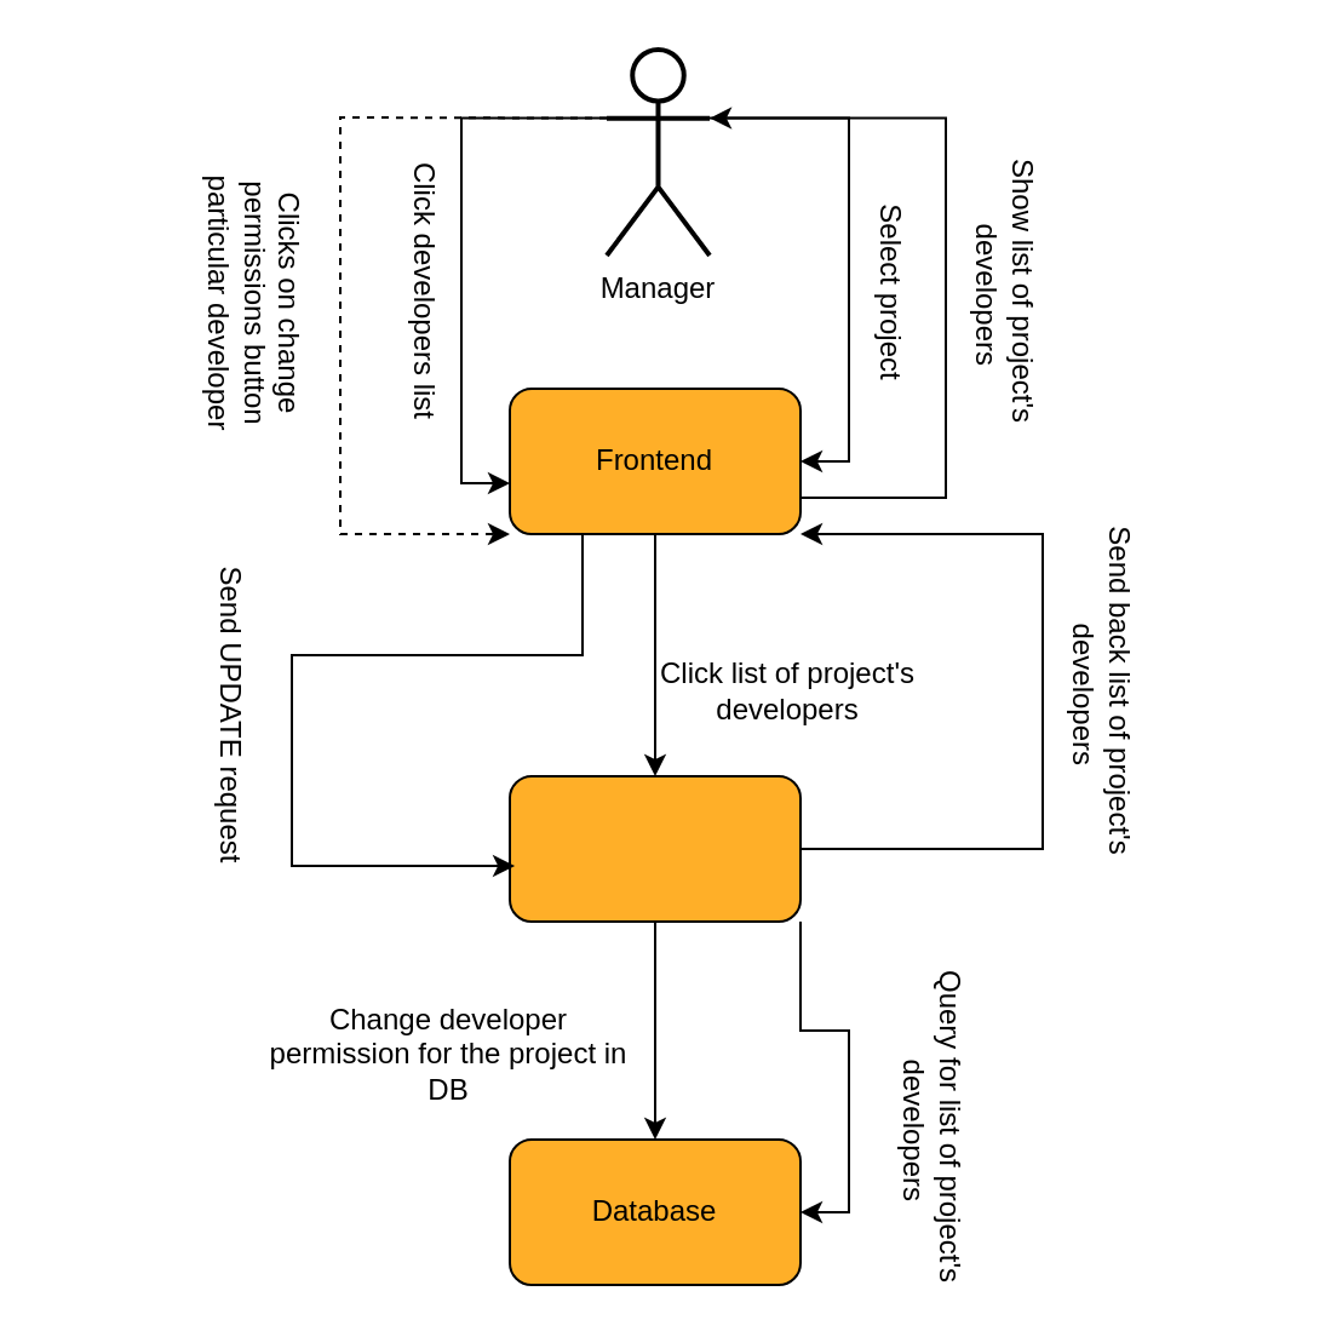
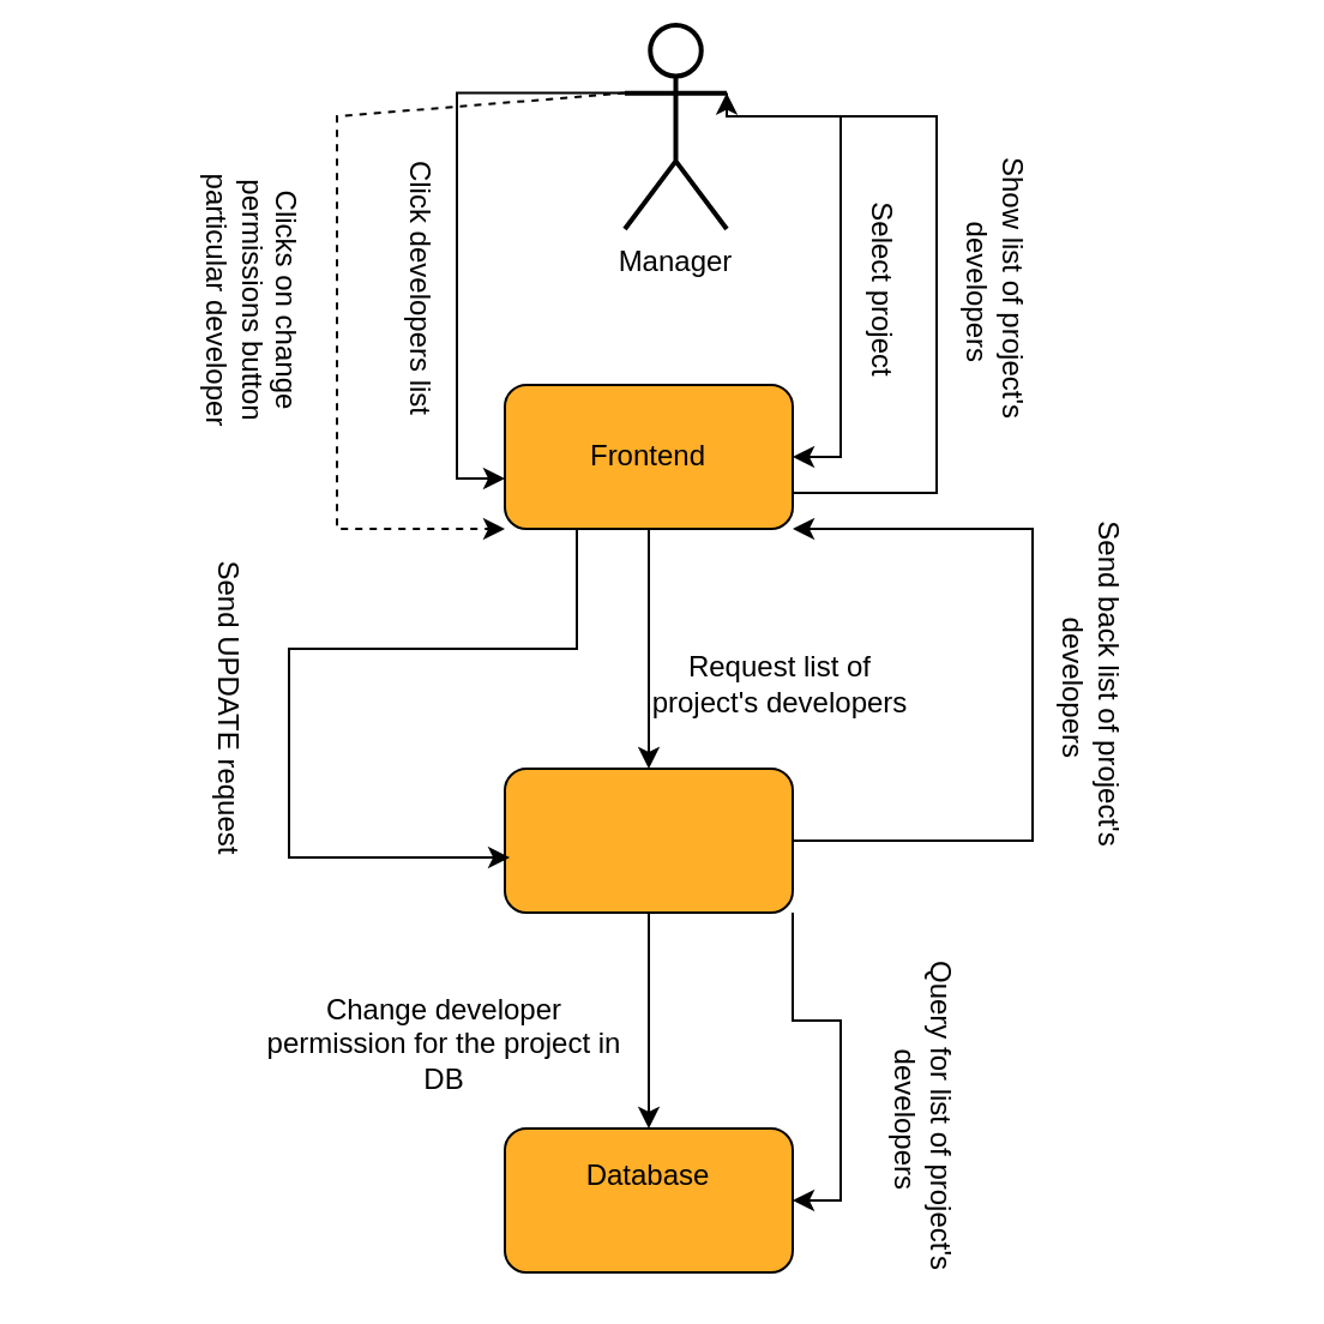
  <mxCell id="0" />
  <mxCell id="1" parent="0" />
  <mxCell id="2" value="Click developers list" style="text;html=1;strokeColor=none;fillColor=none;align=center;verticalAlign=middle;whiteSpace=wrap;rounded=0;rotation=90;" parent="1" vertex="1"><mxGeometry x="100" y="105" width="150" height="30" as="geometry" /></mxCell>
- <mxCell id="3" value="Click list of project's developers" style="text;html=1;strokeColor=none;fillColor=none;align=center;verticalAlign=middle;whiteSpace=wrap;rounded=0;" parent="1" vertex="1"><mxGeometry x="270" y="270" width="110" height="30" as="geometry" /></mxCell>
+ <mxCell id="3" value="Request list of project's developers" style="text;html=1;strokeColor=none;fillColor=none;align=center;verticalAlign=middle;whiteSpace=wrap;rounded=0;" parent="1" vertex="1"><mxGeometry x="270" y="270" width="110" height="30" as="geometry" /></mxCell>
  <mxCell id="4" value="Query for list of&amp;nbsp;project's&lt;br&gt;&amp;nbsp;developers" style="text;html=1;strokeColor=none;fillColor=none;align=center;verticalAlign=middle;whiteSpace=wrap;rounded=0;rotation=90;" parent="1" vertex="1"><mxGeometry x="310" y="450" width="150" height="30" as="geometry" /></mxCell>
  <mxCell id="5" value="Clicks on change permissions button particular developer" style="text;html=1;strokeColor=none;fillColor=none;align=center;verticalAlign=middle;whiteSpace=wrap;rounded=0;rotation=90;" parent="1" vertex="1"><mxGeometry x="30" y="110" width="150" height="30" as="geometry" /></mxCell>
  <mxCell id="6" value="Send UPDATE request" style="text;html=1;strokeColor=none;fillColor=none;align=center;verticalAlign=middle;whiteSpace=wrap;rounded=0;rotation=90;" parent="1" vertex="1"><mxGeometry x="20" y="280" width="150" height="30" as="geometry" /></mxCell>
  <mxCell id="7" value="Change developer permission for the project in DB" style="text;html=1;strokeColor=none;fillColor=none;align=center;verticalAlign=middle;whiteSpace=wrap;rounded=0;rotation=0;" parent="1" vertex="1"><mxGeometry x="110" y="420" width="150" height="30" as="geometry" /></mxCell>
  <mxCell id="8" value="Select project" style="text;html=1;strokeColor=none;fillColor=none;align=center;verticalAlign=middle;whiteSpace=wrap;rounded=0;rotation=90;" vertex="1" parent="1"><mxGeometry x="292.5" y="105" width="150" height="30" as="geometry" /></mxCell>
  <mxCell id="9" value="" style="group;fontSize=12;" vertex="1" connectable="0" parent="1"><mxGeometry x="210" y="160" width="120" height="60" as="geometry" /></mxCell>
  <mxCell id="10" value="" style="rounded=1;whiteSpace=wrap;html=1;fillColor=#FFAF28;fontSize=12;" vertex="1" parent="9"><mxGeometry width="120" height="60" as="geometry" /></mxCell>
  <mxCell id="11" value="&lt;font style=&quot;font-size: 12px;&quot;&gt;Frontend&lt;/font&gt;" style="text;html=1;strokeColor=none;fillColor=none;align=center;verticalAlign=middle;whiteSpace=wrap;rounded=0;fontSize=12;" vertex="1" parent="9"><mxGeometry x="30" y="15" width="60" height="30" as="geometry" /></mxCell>
  <mxCell id="12" value="" style="group;fontSize=12;" vertex="1" connectable="0" parent="1"><mxGeometry x="210" y="320" width="120" height="60" as="geometry" /></mxCell>
  <mxCell id="13" value="" style="rounded=1;whiteSpace=wrap;html=1;fillColor=#FFAF28;fontSize=12;" vertex="1" parent="12"><mxGeometry width="120" height="60" as="geometry" /></mxCell>
  <mxCell id="14" style="edgeStyle=orthogonalEdgeStyle;rounded=0;orthogonalLoop=1;jettySize=auto;html=1;exitX=1;exitY=0.333;exitDx=0;exitDy=0;exitPerimeter=0;" edge="1" parent="1" source="16"><mxGeometry relative="1" as="geometry"><mxPoint x="330" y="190" as="targetPoint" /><Array as="points"><mxPoint x="350" y="48" /><mxPoint x="350" y="190" /></Array></mxGeometry></mxCell>
  <mxCell id="15" style="edgeStyle=orthogonalEdgeStyle;rounded=0;orthogonalLoop=1;jettySize=auto;html=1;exitX=0;exitY=0.333;exitDx=0;exitDy=0;exitPerimeter=0;entryX=0;entryY=0.65;entryDx=0;entryDy=0;entryPerimeter=0;" edge="1" parent="1" source="16" target="10"><mxGeometry relative="1" as="geometry" /></mxCell>
- <mxCell id="16" value="Manager" style="shape=umlActor;verticalLabelPosition=bottom;verticalAlign=top;html=1;outlineConnect=0;rounded=1;strokeWidth=2;fontSize=12;" vertex="1" parent="1"><mxGeometry x="250" y="20" width="42.5" height="85" as="geometry" /></mxCell>
+ <mxCell id="16" value="Manager" style="shape=umlActor;verticalLabelPosition=bottom;verticalAlign=top;html=1;outlineConnect=0;rounded=1;strokeWidth=2;fontSize=12;" vertex="1" parent="1"><mxGeometry x="260" y="10" width="42.5" height="85" as="geometry" /></mxCell>
  <mxCell id="17" value="" style="group;fontSize=12;" vertex="1" connectable="0" parent="1"><mxGeometry x="210" y="470" width="120" height="60" as="geometry" /></mxCell>
  <mxCell id="18" value="" style="rounded=1;whiteSpace=wrap;html=1;fillColor=#FFAF28;fontSize=12;" vertex="1" parent="17"><mxGeometry width="120" height="60" as="geometry" /></mxCell>
- <mxCell id="19" value="&lt;font style=&quot;font-size: 12px&quot;&gt;Database&lt;/font&gt;" style="text;html=1;strokeColor=none;fillColor=none;align=center;verticalAlign=middle;whiteSpace=wrap;rounded=0;fontSize=12;" vertex="1" parent="17"><mxGeometry x="30" y="15" width="60" height="30" as="geometry" /></mxCell>
+ <mxCell id="19" value="&lt;font style=&quot;font-size: 12px&quot;&gt;Database&lt;/font&gt;" style="text;html=1;strokeColor=none;fillColor=none;align=center;verticalAlign=middle;whiteSpace=wrap;rounded=0;fontSize=12;" vertex="1" parent="17"><mxGeometry x="30" y="5" width="60" height="30" as="geometry" /></mxCell>
  <mxCell id="20" style="edgeStyle=orthogonalEdgeStyle;rounded=0;orthogonalLoop=1;jettySize=auto;html=1;exitX=1;exitY=0.75;exitDx=0;exitDy=0;entryX=1;entryY=0.333;entryDx=0;entryDy=0;entryPerimeter=0;" edge="1" parent="1" source="10" target="16"><mxGeometry relative="1" as="geometry"><Array as="points"><mxPoint x="390" y="205" /><mxPoint x="390" y="48" /></Array></mxGeometry></mxCell>
  <mxCell id="21" value="" style="endArrow=classic;html=1;rounded=0;dashed=1;entryX=0;entryY=1;entryDx=0;entryDy=0;exitX=0;exitY=0.333;exitDx=0;exitDy=0;exitPerimeter=0;" edge="1" parent="1" source="16" target="10"><mxGeometry width="50" height="50" relative="1" as="geometry"><mxPoint x="350" y="334.5" as="sourcePoint" /><mxPoint x="520" y="334.5" as="targetPoint" /><Array as="points"><mxPoint x="140" y="48" /><mxPoint x="140" y="220" /></Array></mxGeometry></mxCell>
  <mxCell id="22" style="edgeStyle=orthogonalEdgeStyle;rounded=0;orthogonalLoop=1;jettySize=auto;html=1;exitX=0.5;exitY=1;exitDx=0;exitDy=0;entryX=0.5;entryY=0;entryDx=0;entryDy=0;" edge="1" parent="1" source="10" target="13"><mxGeometry relative="1" as="geometry" /></mxCell>
  <mxCell id="23" style="edgeStyle=orthogonalEdgeStyle;rounded=0;orthogonalLoop=1;jettySize=auto;html=1;exitX=1;exitY=0.5;exitDx=0;exitDy=0;entryX=1;entryY=1;entryDx=0;entryDy=0;" edge="1" parent="1" source="13" target="10"><mxGeometry relative="1" as="geometry"><Array as="points"><mxPoint x="430" y="350" /><mxPoint x="430" y="220" /></Array></mxGeometry></mxCell>
  <mxCell id="24" style="edgeStyle=orthogonalEdgeStyle;rounded=0;orthogonalLoop=1;jettySize=auto;html=1;exitX=0.25;exitY=1;exitDx=0;exitDy=0;entryX=0.017;entryY=0.617;entryDx=0;entryDy=0;entryPerimeter=0;" edge="1" parent="1" source="10" target="13"><mxGeometry relative="1" as="geometry"><Array as="points"><mxPoint x="240" y="270" /><mxPoint x="120" y="270" /><mxPoint x="120" y="357" /></Array></mxGeometry></mxCell>
  <mxCell id="25" style="edgeStyle=orthogonalEdgeStyle;rounded=0;orthogonalLoop=1;jettySize=auto;html=1;exitX=0.5;exitY=1;exitDx=0;exitDy=0;entryX=0.5;entryY=0;entryDx=0;entryDy=0;" edge="1" parent="1" source="13" target="18"><mxGeometry relative="1" as="geometry" /></mxCell>
  <mxCell id="26" style="edgeStyle=orthogonalEdgeStyle;rounded=0;orthogonalLoop=1;jettySize=auto;html=1;exitX=1;exitY=1;exitDx=0;exitDy=0;entryX=1;entryY=0.5;entryDx=0;entryDy=0;" edge="1" parent="1" source="13" target="18"><mxGeometry relative="1" as="geometry" /></mxCell>
  <mxCell id="27" value="Show list of&amp;nbsp;project's&lt;br&gt;&amp;nbsp;developers" style="text;html=1;strokeColor=none;fillColor=none;align=center;verticalAlign=middle;whiteSpace=wrap;rounded=0;rotation=90;" parent="1" vertex="1"><mxGeometry x="340" y="105" width="150" height="30" as="geometry" /></mxCell>
  <mxCell id="28" value="Send back list of&amp;nbsp;project's&lt;br&gt;&amp;nbsp;developers" style="text;html=1;strokeColor=none;fillColor=none;align=center;verticalAlign=middle;whiteSpace=wrap;rounded=0;rotation=90;" parent="1" vertex="1"><mxGeometry x="380" y="270" width="150" height="30" as="geometry" /></mxCell>
